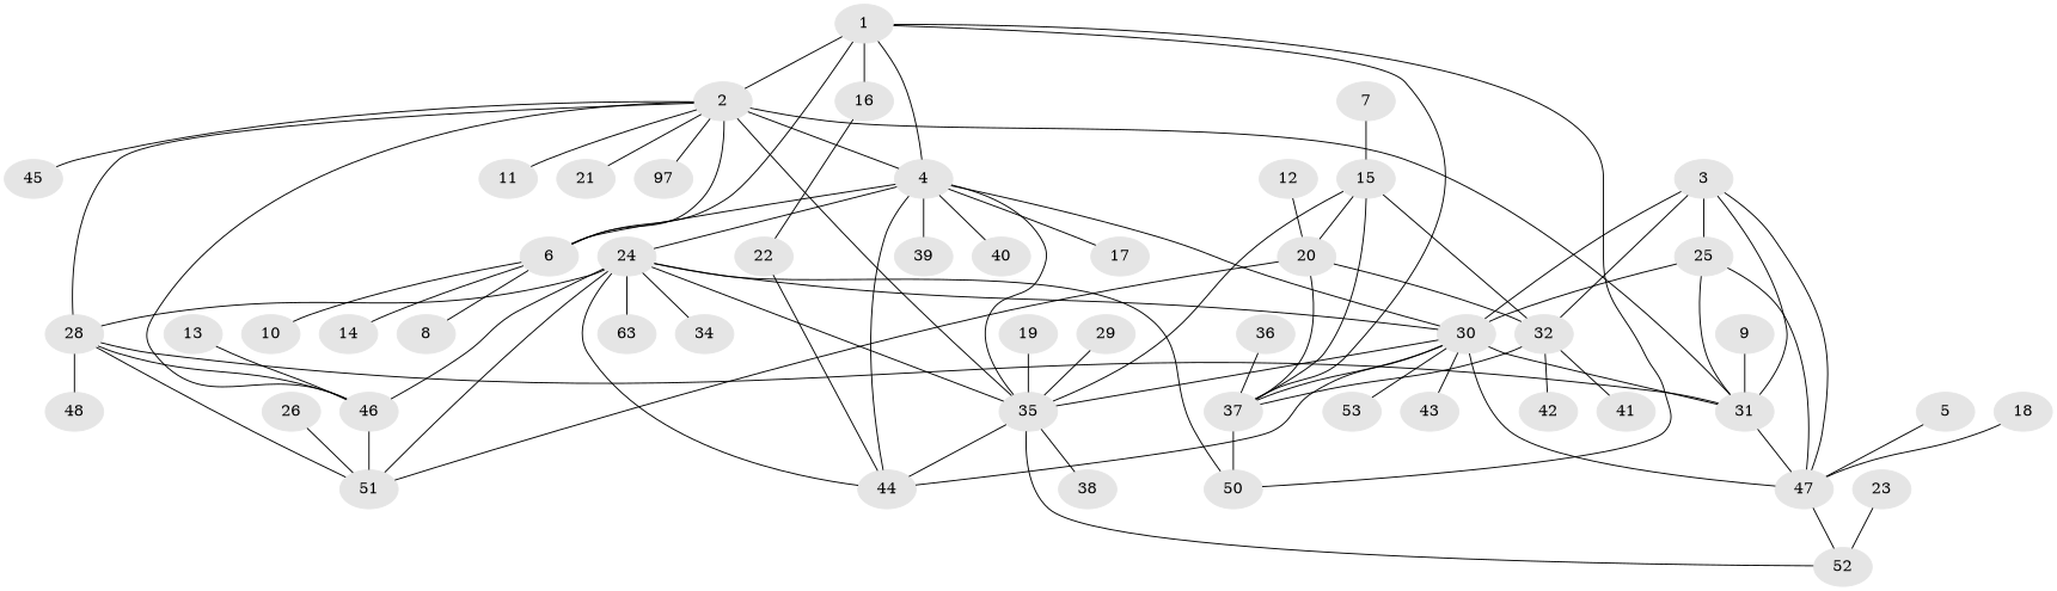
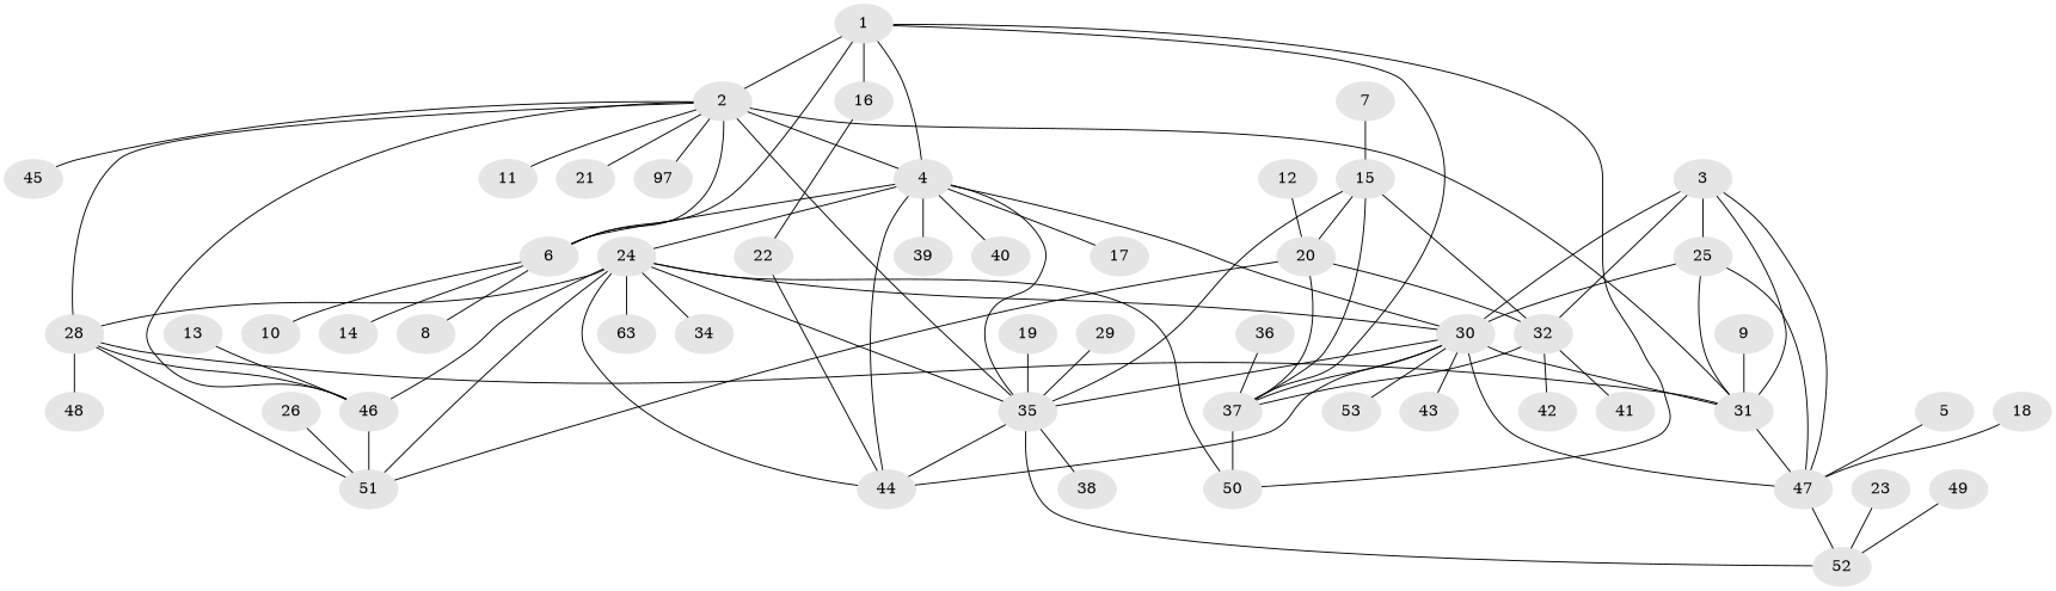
  graph {
    node [color=gray90 style=filled]
    edge [weight=1.0]
    1
    2
    4
    6
    16
    37
    50
    11
    21
    n10 [label=97]
    28
    31
    35
    45
    46
    30
    17
    24
    39
    40
    44
    8
    10
    14
    22
    51
    48
    47
    52
    38
    3
    25
    32
    43
    53
    41
    42
    n38 [label=63]
    34
    5
    7
    15
    20
    9
    12
    13
    18
    19
    23
    26
    29
    36
+   49
    1 -- 2 [weight=2.0]
    1 -- 4
    1 -- 6
    1 -- 16
    1 -- 37
    1 -- 50
    2 -- 4 [weight=2.0]
    2 -- 6 [weight=2.0]
    2 -- 11
    2 -- 21
    2 -- n10
    2 -- 28
    2 -- 31
    2 -- 35
    2 -- 45
    2 -- 46
    4 -- 6
    4 -- 35
    4 -- 30
    4 -- 17
    4 -- 24
    4 -- 39
    4 -- 40
    4 -- 44
    6 -- 8
    6 -- 10
    6 -- 14
    16 -- 22
    37 -- 50
    28 -- 31
    28 -- 46
    28 -- 51 [weight=2.0]
    28 -- 48
    31 -- 47
    35 -- 44
    35 -- 52
    35 -- 38
    46 -- 51 [weight=2.0]
    30 -- 37
    30 -- 31
    30 -- 35
    30 -- 44
    30 -- 47
    30 -- 43
    30 -- 53
    24 -- 50
    24 -- 28
    24 -- 35
    24 -- 46
    24 -- 30
    24 -- 44
    24 -- 51 [weight=3.0]
    24 -- n38
    24 -- 34
    22 -- 44
    47 -- 52
    3 -- 31
    3 -- 30
    3 -- 47
    3 -- 25
    3 -- 32
    25 -- 31
    25 -- 30
    25 -- 47
    32 -- 37
    32 -- 41
    32 -- 42
    5 -- 47
    7 -- 15
    15 -- 37 [weight=2.0]
    15 -- 35
    15 -- 32 [weight=2.0]
    15 -- 20 [weight=2.0]
    20 -- 37
    20 -- 51
    20 -- 32
    9 -- 31
    12 -- 20
    13 -- 46
    18 -- 47
    19 -- 35
    23 -- 52
    26 -- 51
    29 -- 35
    36 -- 37
+   49 -- 52
  }
